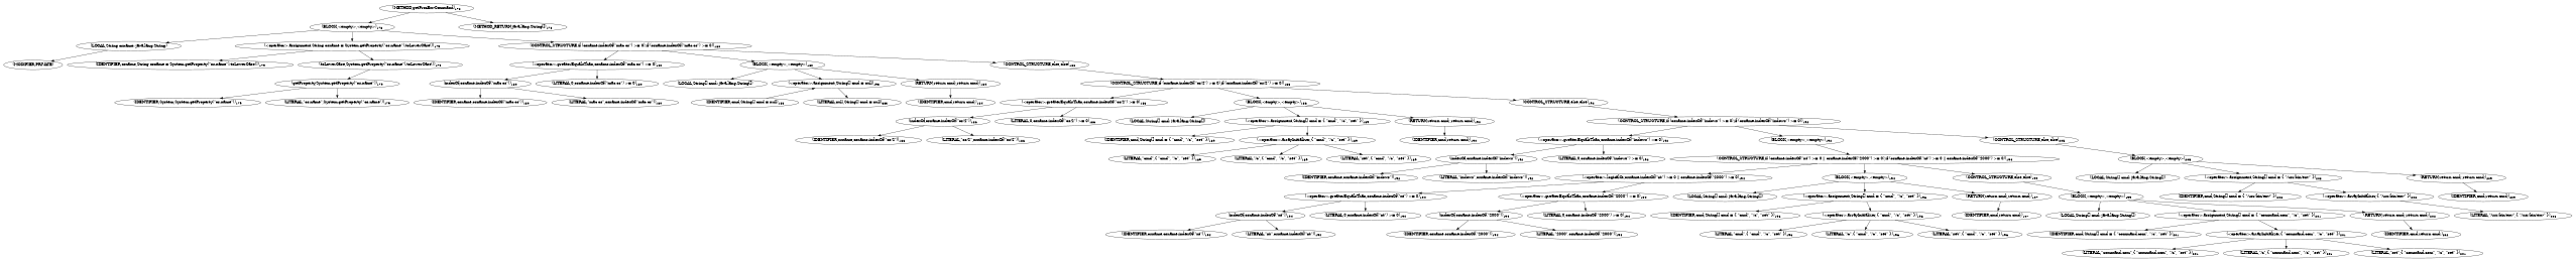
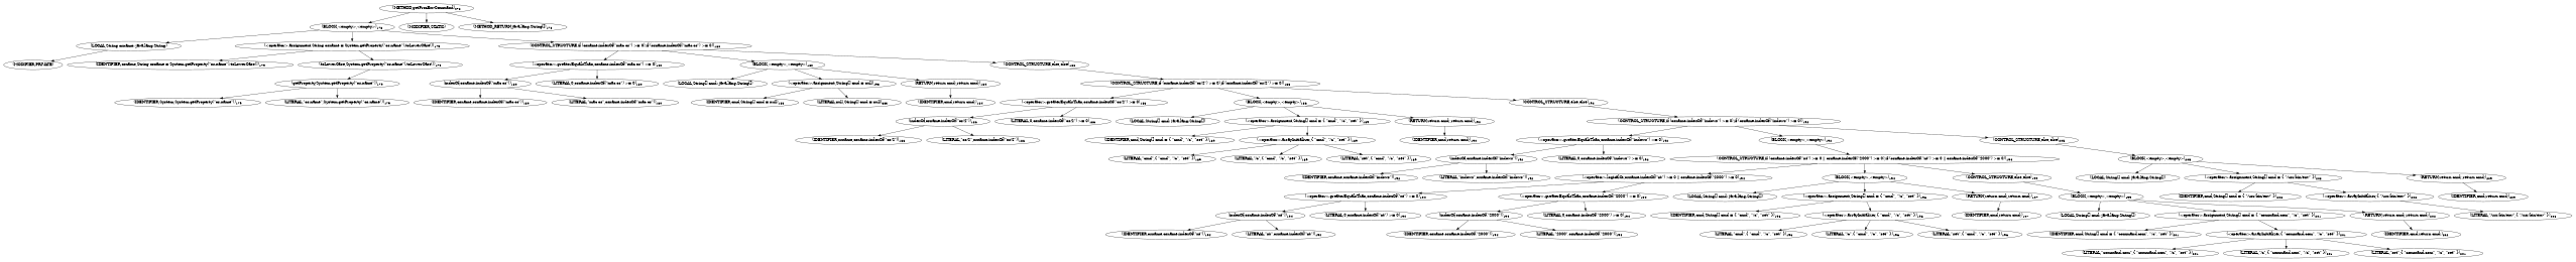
  digraph {
-   n1 [label=<(METHOD,getProcEnvCommand)<SUB>178</SUB>>]
+   n1 [label=<(METHOD,getProcEnvCommand)<SUB>478</SUB>>]
    n2 [label=<(BLOCK,&lt;empty&gt;,&lt;empty&gt;)<SUB>178</SUB>>]
+   n3 [label=<(MODIFIER,STATIC)>]
    n4 [label=<(METHOD_RETURN,java.lang.String[])<SUB>178</SUB>>]
    n5 [label=<(LOCAL,String osname: java.lang.String)>]
    n6 [label=<(&lt;operator&gt;.assignment,String osname = System.getProperty(&quot;os.name&quot;).toLowerCase())<SUB>179</SUB>>]
    n7 [label=<(CONTROL_STRUCTURE,if (osname.indexOf(&quot;mac os&quot;) &gt;= 0),if (osname.indexOf(&quot;mac os&quot;) &gt;= 0))<SUB>180</SUB>>]
    n8 [label=<(MODIFIER,PRIVATE)>]
    n9 [label=<(IDENTIFIER,osname,String osname = System.getProperty(&quot;os.name&quot;).toLowerCase())<SUB>179</SUB>>]
    n10 [label=<(toLowerCase,System.getProperty(&quot;os.name&quot;).toLowerCase())<SUB>179</SUB>>]
    n11 [label=<(&lt;operator&gt;.greaterEqualsThan,osname.indexOf(&quot;mac os&quot;) &gt;= 0)<SUB>180</SUB>>]
    n12 [label=<(BLOCK,&lt;empty&gt;,&lt;empty&gt;)<SUB>180</SUB>>]
    n13 [label=<(CONTROL_STRUCTURE,else,else)<SUB>186</SUB>>]
    n14 [label=<(getProperty,System.getProperty(&quot;os.name&quot;))<SUB>179</SUB>>]
    n15 [label=<(IDENTIFIER,System,System.getProperty(&quot;os.name&quot;))<SUB>179</SUB>>]
    n16 [label=<(LITERAL,&quot;os.name&quot;,System.getProperty(&quot;os.name&quot;))<SUB>179</SUB>>]
    n17 [label=<(indexOf,osname.indexOf(&quot;mac os&quot;))<SUB>180</SUB>>]
    n18 [label=<(LITERAL,0,osname.indexOf(&quot;mac os&quot;) &gt;= 0)<SUB>180</SUB>>]
    n19 [label=<(LOCAL,String[] cmd: java.lang.String[])>]
    n20 [label=<(&lt;operator&gt;.assignment,String[] cmd = null)<SUB>193</SUB>>]
    n21 [label=<(RETURN,return cmd;,return cmd;)<SUB>184</SUB>>]
    n22 [label=<(CONTROL_STRUCTURE,if (osname.indexOf(&quot;os/2&quot;) &gt;= 0),if (osname.indexOf(&quot;os/2&quot;) &gt;= 0))<SUB>186</SUB>>]
    n23 [label=<(IDENTIFIER,osname,osname.indexOf(&quot;mac os&quot;))<SUB>180</SUB>>]
    n24 [label=<(LITERAL,&quot;mac os&quot;,osname.indexOf(&quot;mac os&quot;))<SUB>180</SUB>>]
    n25 [label=<(IDENTIFIER,cmd,String[] cmd = null)<SUB>183</SUB>>]
    n26 [label=<(LITERAL,null,String[] cmd = null)<SUB>683</SUB>>]
    n27 [label=<(IDENTIFIER,cmd,return cmd;)<SUB>184</SUB>>]
    n28 [label=<(&lt;operator&gt;.greaterEqualsThan,osname.indexOf(&quot;os/2&quot;) &gt;= 0)<SUB>186</SUB>>]
    n29 [label=<(BLOCK,&lt;empty&gt;,&lt;empty&gt;)<SUB>186</SUB>>]
    n30 [label=<(CONTROL_STRUCTURE,else,else)<SUB>192</SUB>>]
    n31 [label=<(indexOf,osname.indexOf(&quot;os/2&quot;))<SUB>186</SUB>>]
    n32 [label=<(LITERAL,0,osname.indexOf(&quot;os/2&quot;) &gt;= 0)<SUB>186</SUB>>]
    n33 [label=<(LOCAL,String[] cmd: java.lang.String[])>]
    n34 [label=<(&lt;operator&gt;.assignment,String[] cmd = { &quot;cmd&quot;, &quot;/c&quot;, &quot;set&quot; })<SUB>189</SUB>>]
    n35 [label=<(RETURN,return cmd;,return cmd;)<SUB>190</SUB>>]
    n36 [label=<(CONTROL_STRUCTURE,if (osname.indexOf(&quot;indows&quot;) &gt;= 0),if (osname.indexOf(&quot;indows&quot;) &gt;= 0))<SUB>192</SUB>>]
    n37 [label=<(IDENTIFIER,osname,osname.indexOf(&quot;os/2&quot;))<SUB>186</SUB>>]
    n38 [label=<(LITERAL,&quot;os/2&quot;,osname.indexOf(&quot;os/2&quot;))<SUB>186</SUB>>]
    n39 [label=<(IDENTIFIER,cmd,String[] cmd = { &quot;cmd&quot;, &quot;/c&quot;, &quot;set&quot; })<SUB>189</SUB>>]
    n40 [label=<(&lt;operator&gt;.arrayInitializer,{ &quot;cmd&quot;, &quot;/c&quot;, &quot;set&quot; })<SUB>189</SUB>>]
    n41 [label=<(IDENTIFIER,cmd,return cmd;)<SUB>190</SUB>>]
    n42 [label=<(LITERAL,&quot;cmd&quot;,{ &quot;cmd&quot;, &quot;/c&quot;, &quot;set&quot; })<SUB>189</SUB>>]
    n43 [label=<(LITERAL,&quot;/c&quot;,{ &quot;cmd&quot;, &quot;/c&quot;, &quot;set&quot; })<SUB>189</SUB>>]
    n44 [label=<(LITERAL,&quot;set&quot;,{ &quot;cmd&quot;, &quot;/c&quot;, &quot;set&quot; })<SUB>189</SUB>>]
    n45 [label=<(&lt;operator&gt;.greaterEqualsThan,osname.indexOf(&quot;indows&quot;) &gt;= 0)<SUB>192</SUB>>]
    n46 [label=<(BLOCK,&lt;empty&gt;,&lt;empty&gt;)<SUB>192</SUB>>]
    n47 [label=<(CONTROL_STRUCTURE,else,else)<SUB>205</SUB>>]
    n48 [label=<(indexOf,osname.indexOf(&quot;indows&quot;))<SUB>192</SUB>>]
    n49 [label=<(LITERAL,0,osname.indexOf(&quot;indows&quot;) &gt;= 0)<SUB>192</SUB>>]
    n50 [label=<(CONTROL_STRUCTURE,if (osname.indexOf(&quot;nt&quot;) &gt;= 0 || osname.indexOf(&quot;2000&quot;) &gt;= 0),if (osname.indexOf(&quot;nt&quot;) &gt;= 0 || osname.indexOf(&quot;2000&quot;) &gt;= 0))<SUB>194</SUB>>]
    n51 [label=<(BLOCK,&lt;empty&gt;,&lt;empty&gt;)<SUB>205</SUB>>]
    n52 [label=<(IDENTIFIER,osname,osname.indexOf(&quot;indows&quot;))<SUB>192</SUB>>]
    n53 [label=<(LITERAL,&quot;indows&quot;,osname.indexOf(&quot;indows&quot;))<SUB>192</SUB>>]
    n54 [label=<(&lt;operator&gt;.logicalOr,osname.indexOf(&quot;nt&quot;) &gt;= 0 || osname.indexOf(&quot;2000&quot;) &gt;= 0)<SUB>194</SUB>>]
    n55 [label=<(BLOCK,&lt;empty&gt;,&lt;empty&gt;)<SUB>194</SUB>>]
    n56 [label=<(CONTROL_STRUCTURE,else,else)<SUB>199</SUB>>]
    n57 [label=<(&lt;operator&gt;.greaterEqualsThan,osname.indexOf(&quot;nt&quot;) &gt;= 0)<SUB>194</SUB>>]
    n58 [label=<(&lt;operator&gt;.greaterEqualsThan,osname.indexOf(&quot;2000&quot;) &gt;= 0)<SUB>194</SUB>>]
    n59 [label=<(LOCAL,String[] cmd: java.lang.String[])>]
    n60 [label=<(&lt;operator&gt;.assignment,String[] cmd = { &quot;cmd&quot;, &quot;/c&quot;, &quot;set&quot; })<SUB>196</SUB>>]
    n61 [label=<(RETURN,return cmd;,return cmd;)<SUB>197</SUB>>]
    n62 [label=<(BLOCK,&lt;empty&gt;,&lt;empty&gt;)<SUB>199</SUB>>]
    n63 [label=<(indexOf,osname.indexOf(&quot;nt&quot;))<SUB>194</SUB>>]
    n64 [label=<(LITERAL,0,osname.indexOf(&quot;nt&quot;) &gt;= 0)<SUB>194</SUB>>]
    n65 [label=<(indexOf,osname.indexOf(&quot;2000&quot;))<SUB>194</SUB>>]
    n66 [label=<(LITERAL,0,osname.indexOf(&quot;2000&quot;) &gt;= 0)<SUB>194</SUB>>]
    n67 [label=<(IDENTIFIER,osname,osname.indexOf(&quot;nt&quot;))<SUB>194</SUB>>]
    n68 [label=<(LITERAL,&quot;nt&quot;,osname.indexOf(&quot;nt&quot;))<SUB>194</SUB>>]
    n69 [label=<(IDENTIFIER,osname,osname.indexOf(&quot;2000&quot;))<SUB>194</SUB>>]
    n70 [label=<(LITERAL,&quot;2000&quot;,osname.indexOf(&quot;2000&quot;))<SUB>194</SUB>>]
    n71 [label=<(IDENTIFIER,cmd,String[] cmd = { &quot;cmd&quot;, &quot;/c&quot;, &quot;set&quot; })<SUB>196</SUB>>]
    n72 [label=<(&lt;operator&gt;.arrayInitializer,{ &quot;cmd&quot;, &quot;/c&quot;, &quot;set&quot; })<SUB>196</SUB>>]
    n73 [label=<(IDENTIFIER,cmd,return cmd;)<SUB>197</SUB>>]
    n74 [label=<(LITERAL,&quot;cmd&quot;,{ &quot;cmd&quot;, &quot;/c&quot;, &quot;set&quot; })<SUB>196</SUB>>]
    n75 [label=<(LITERAL,&quot;/c&quot;,{ &quot;cmd&quot;, &quot;/c&quot;, &quot;set&quot; })<SUB>196</SUB>>]
    n76 [label=<(LITERAL,&quot;set&quot;,{ &quot;cmd&quot;, &quot;/c&quot;, &quot;set&quot; })<SUB>196</SUB>>]
    n77 [label=<(LOCAL,String[] cmd: java.lang.String[])>]
    n78 [label=<(&lt;operator&gt;.assignment,String[] cmd = { &quot;command.com&quot;, &quot;/c&quot;, &quot;set&quot; })<SUB>201</SUB>>]
    n79 [label=<(RETURN,return cmd;,return cmd;)<SUB>202</SUB>>]
    n80 [label=<(IDENTIFIER,cmd,String[] cmd = { &quot;command.com&quot;, &quot;/c&quot;, &quot;set&quot; })<SUB>201</SUB>>]
    n81 [label=<(&lt;operator&gt;.arrayInitializer,{ &quot;command.com&quot;, &quot;/c&quot;, &quot;set&quot; })<SUB>201</SUB>>]
    n82 [label=<(IDENTIFIER,cmd,return cmd;)<SUB>202</SUB>>]
    n83 [label=<(LITERAL,&quot;command.com&quot;,{ &quot;command.com&quot;, &quot;/c&quot;, &quot;set&quot; })<SUB>201</SUB>>]
    n84 [label=<(LITERAL,&quot;/c&quot;,{ &quot;command.com&quot;, &quot;/c&quot;, &quot;set&quot; })<SUB>201</SUB>>]
    n85 [label=<(LITERAL,&quot;set&quot;,{ &quot;command.com&quot;, &quot;/c&quot;, &quot;set&quot; })<SUB>201</SUB>>]
    n86 [label=<(LOCAL,String[] cmd: java.lang.String[])>]
    n87 [label=<(&lt;operator&gt;.assignment,String[] cmd = { &quot;/usr/bin/env&quot; })<SUB>208</SUB>>]
    n88 [label=<(RETURN,return cmd;,return cmd;)<SUB>209</SUB>>]
    n89 [label=<(IDENTIFIER,cmd,String[] cmd = { &quot;/usr/bin/env&quot; })<SUB>208</SUB>>]
    n90 [label=<(&lt;operator&gt;.arrayInitializer,{ &quot;/usr/bin/env&quot; })<SUB>208</SUB>>]
    n91 [label=<(IDENTIFIER,cmd,return cmd;)<SUB>209</SUB>>]
    n92 [label=<(LITERAL,&quot;/usr/bin/env&quot;,{ &quot;/usr/bin/env&quot; })<SUB>208</SUB>>]
    n1 -> n2
+   n1 -> n3
    n1 -> n4
    n2 -> n5
    n2 -> n6
    n2 -> n7
    n5 -> n8
    n6 -> n9
    n6 -> n10
    n7 -> n11
    n7 -> n12
    n7 -> n13
    n10 -> n14
    n11 -> n17
    n11 -> n18
    n12 -> n19
    n12 -> n20
    n12 -> n21
    n13 -> n22
    n14 -> n15
    n14 -> n16
    n17 -> n23
    n17 -> n24
-   n25 -> n20
+   n20 -> n25
    n20 -> n26
    n21 -> n27
    n22 -> n28
    n22 -> n29
    n22 -> n30
    n28 -> n31
    n28 -> n32
    n29 -> n33
    n29 -> n34
    n29 -> n35
    n30 -> n36
    n31 -> n37
    n31 -> n38
    n34 -> n39
    n34 -> n40
    n35 -> n41
    n36 -> n45
    n36 -> n46
    n36 -> n47
    n40 -> n42
    n40 -> n43
    n40 -> n44
    n45 -> n48
    n45 -> n49
    n46 -> n50
    n47 -> n51
    n48 -> n52
    n48 -> n53
    n50 -> n54
    n50 -> n55
    n50 -> n56
    n51 -> n86
    n51 -> n87
    n51 -> n88
    n54 -> n57
    n54 -> n58
    n55 -> n59
    n55 -> n60
    n55 -> n61
    n56 -> n62
    n57 -> n63
    n57 -> n64
    n58 -> n65
    n58 -> n66
    n60 -> n71
    n60 -> n72
    n61 -> n73
    n62 -> n77
    n62 -> n78
    n62 -> n79
    n63 -> n67
    n63 -> n68
    n65 -> n69
    n65 -> n70
    n72 -> n74
    n72 -> n75
    n72 -> n76
    n78 -> n80
    n78 -> n81
    n79 -> n82
    n81 -> n83
    n81 -> n84
    n81 -> n85
    n87 -> n89
    n87 -> n90
    n88 -> n91
    n90 -> n92
  }
